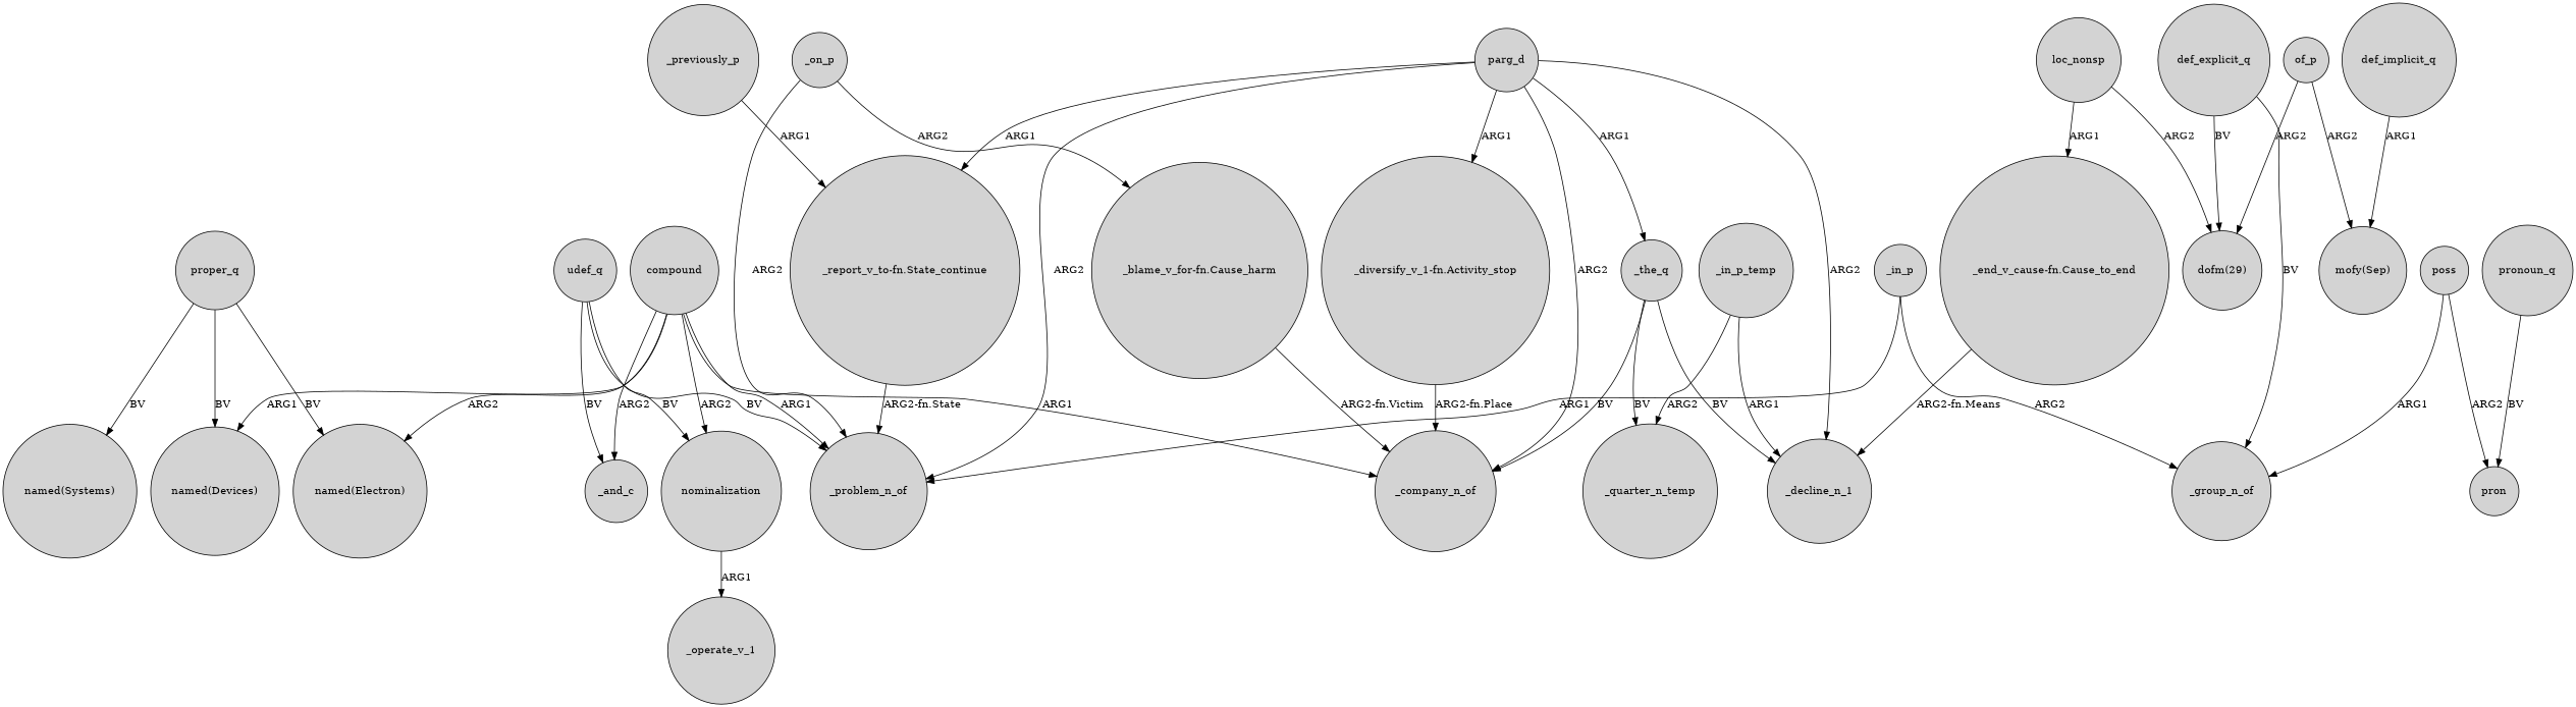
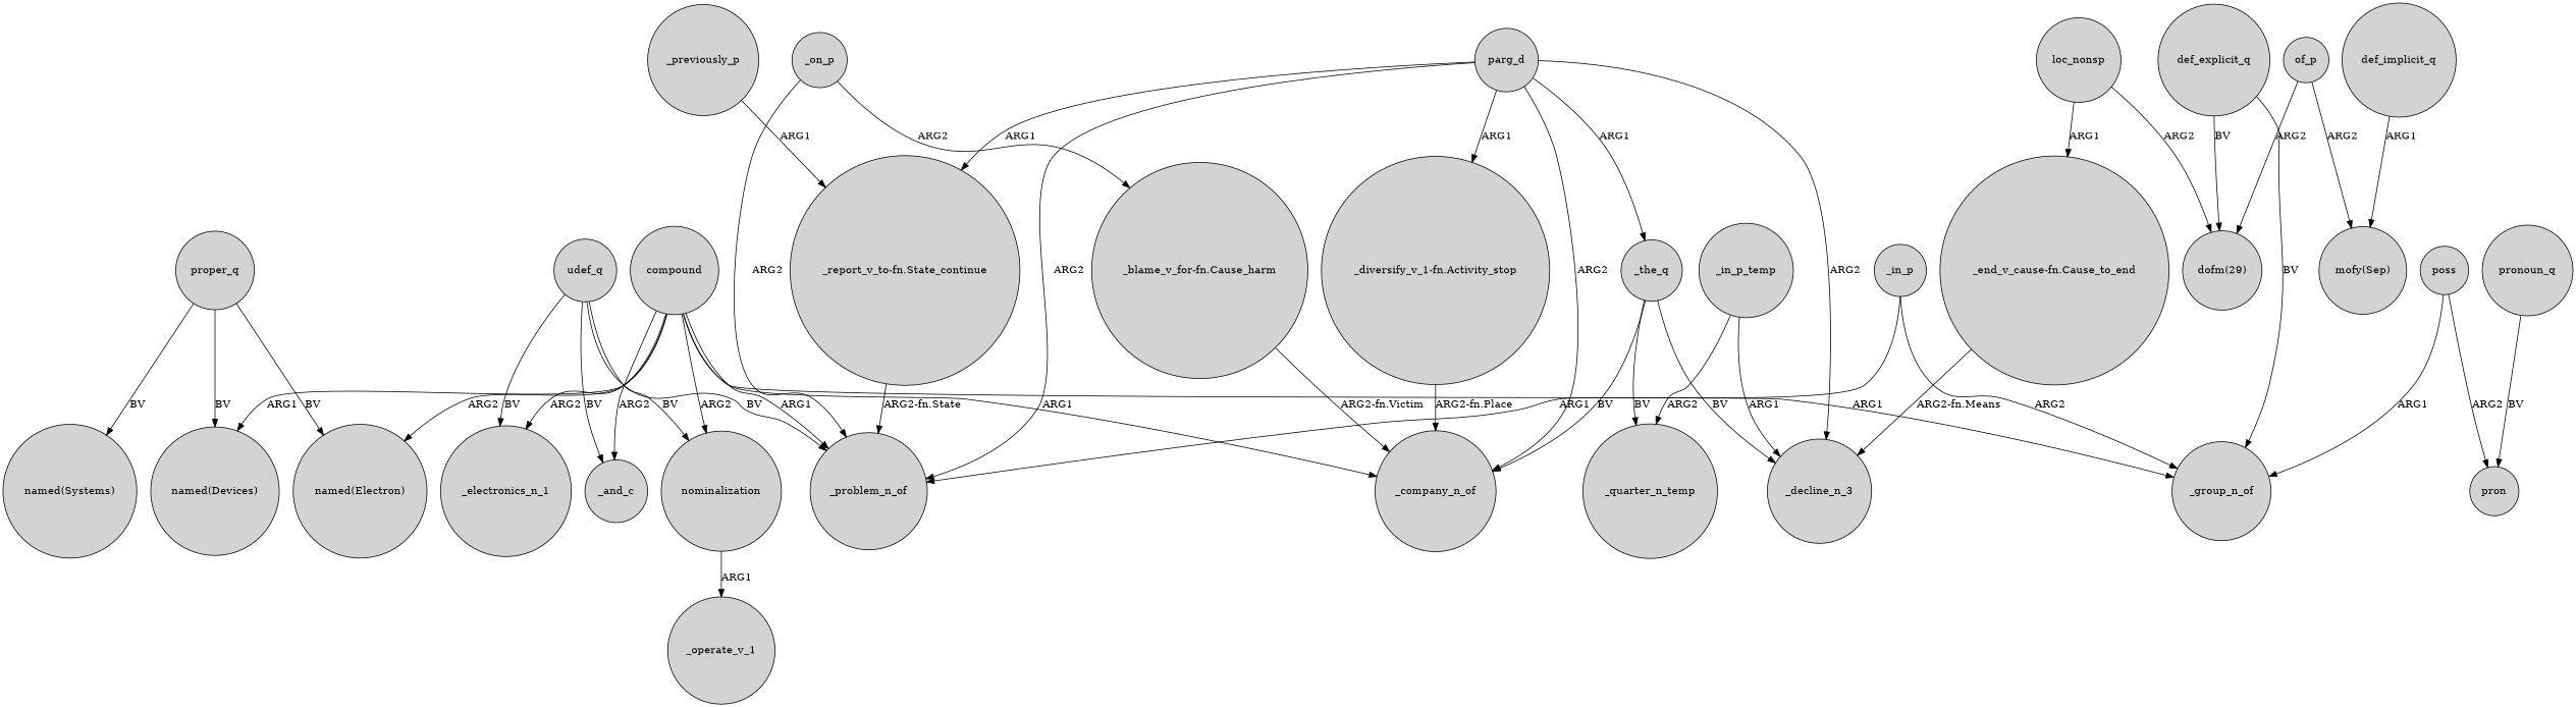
  digraph {
    node [shape=circle style=filled]
    proper_q
    "named(Electron)"
    "named(Devices)"
    "named(Systems)"
    parg_d
    "_diversify_v_1-fn.Activity_stop"
    _company_n_of
    _problem_n_of
-   _decline_n_1
+   _decline_n_1 [label=_decline_n_3]
    "_report_v_to-fn.State_continue"
    _the_q
    "_end_v_cause-fn.Cause_to_end"
    _in_p_temp
    _quarter_n_temp
    loc_nonsp
    "dofm(29)"
    _on_p
    "_blame_v_for-fn.Cause_harm"
    compound
+   _electronics_n_1
    nominalization
    _and_c
    _group_n_of
    _operate_v_1
    udef_q
    of_p
    "mofy(Sep)"
    def_implicit_q
    def_explicit_q
    pronoun_q
    pron
    poss
    _in_p
    _previously_p
    proper_q -> "named(Electron)" [label=BV]
    proper_q -> "named(Devices)" [label=BV]
    proper_q -> "named(Systems)" [label=BV]
    parg_d -> "_diversify_v_1-fn.Activity_stop" [label=ARG1]
    parg_d -> _company_n_of [label=ARG2]
    parg_d -> _problem_n_of [label=ARG2]
    parg_d -> _decline_n_1 [label=ARG2]
    parg_d -> "_report_v_to-fn.State_continue" [label=ARG1]
    parg_d -> _the_q [label=ARG1]
    "_diversify_v_1-fn.Activity_stop" -> _company_n_of [label="ARG2-fn.Place"]
    "_report_v_to-fn.State_continue" -> _problem_n_of [label="ARG2-fn.State"]
    _the_q -> _company_n_of [label=BV]
    _the_q -> _decline_n_1 [label=BV]
    _the_q -> _quarter_n_temp [label=BV]
    "_end_v_cause-fn.Cause_to_end" -> _decline_n_1 [label="ARG2-fn.Means"]
    _in_p_temp -> _decline_n_1 [label=ARG1]
    _in_p_temp -> _quarter_n_temp [label=ARG2]
    loc_nonsp -> "_end_v_cause-fn.Cause_to_end" [label=ARG1]
    loc_nonsp -> "dofm(29)" [label=ARG2]
    _on_p -> _problem_n_of [label=ARG2]
    _on_p -> "_blame_v_for-fn.Cause_harm" [label=ARG2]
    "_blame_v_for-fn.Cause_harm" -> _company_n_of [label="ARG2-fn.Victim"]
    compound -> "named(Electron)" [label=ARG2]
    compound -> "named(Devices)" [label=ARG1]
    compound -> _company_n_of [label=ARG1]
    compound -> _problem_n_of [label=ARG1]
+   compound -> _electronics_n_1 [label=ARG2]
    compound -> nominalization [label=ARG2]
    compound -> _and_c [label=ARG2]
+   compound -> _group_n_of [label=ARG1]
    nominalization -> _operate_v_1 [label=ARG1]
    udef_q -> _problem_n_of [label=BV]
+   udef_q -> _electronics_n_1 [label=BV]
    udef_q -> nominalization [label=BV]
    udef_q -> _and_c [label=BV]
    of_p -> "dofm(29)" [label=ARG2]
    of_p -> "mofy(Sep)" [label=ARG2]
    def_implicit_q -> "mofy(Sep)" [label=ARG1]
    def_explicit_q -> "dofm(29)" [label=BV]
    def_explicit_q -> _group_n_of [label=BV]
    pronoun_q -> pron [label=BV]
    poss -> _group_n_of [label=ARG1]
    poss -> pron [label=ARG2]
    _in_p -> _problem_n_of [label=ARG1]
    _in_p -> _group_n_of [label=ARG2]
    _previously_p -> "_report_v_to-fn.State_continue" [label=ARG1]
  }
